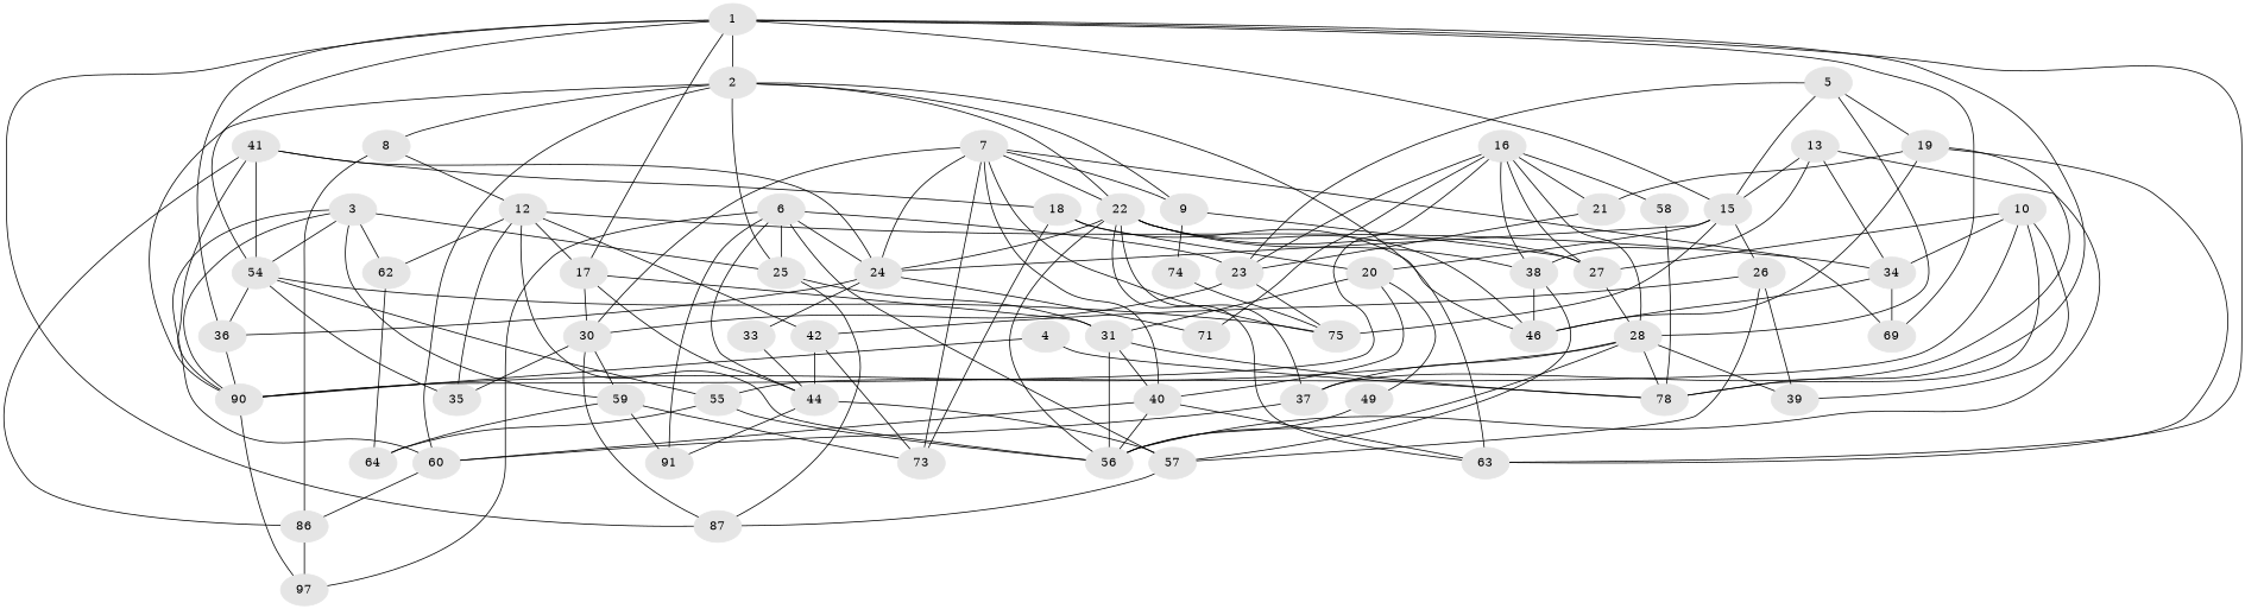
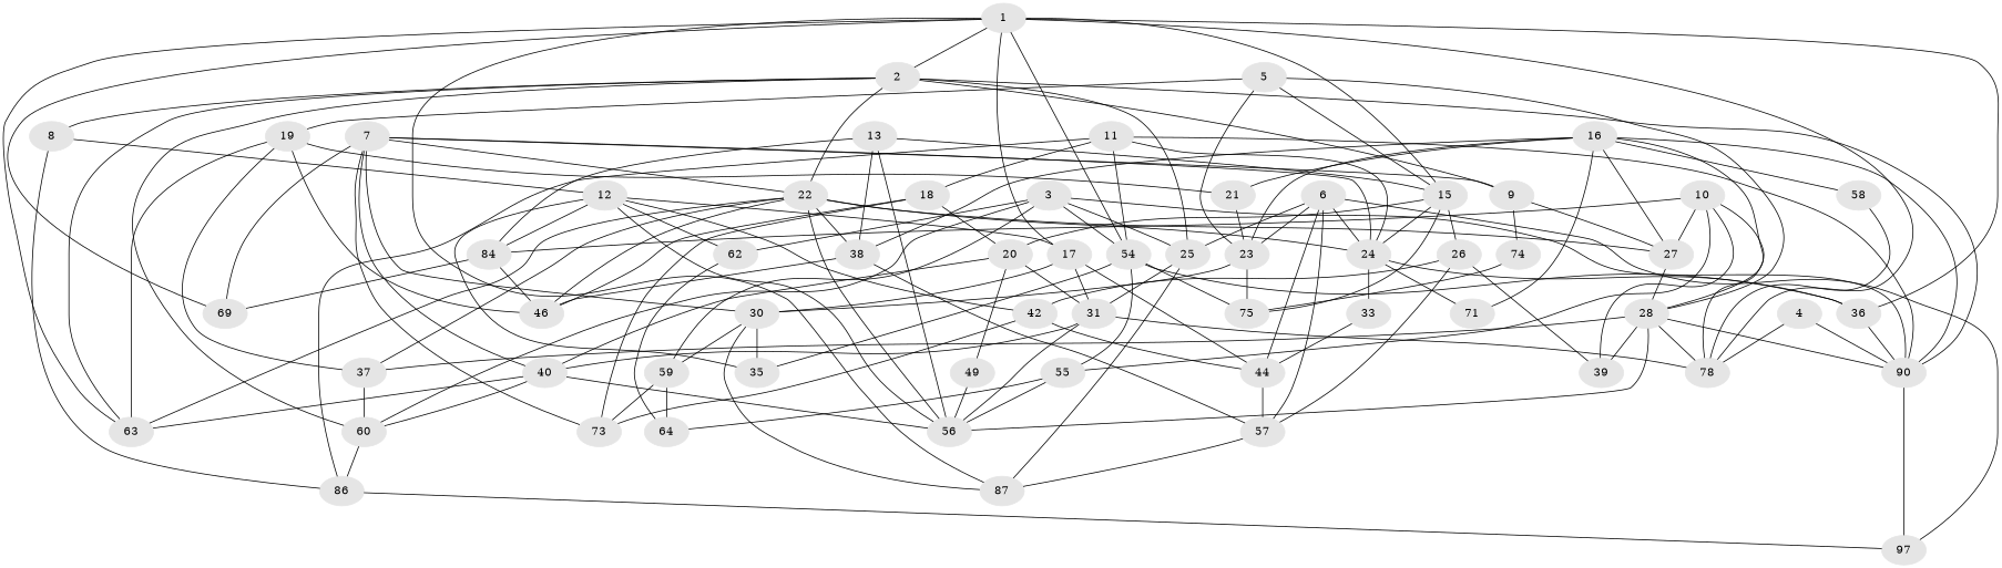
  graph {
    node [color=gray90 style=filled]
    1 [super="+51"]
    2 [super="+76"]
    n3 [label=54 super="+41"]
    15 [super="+52"]
    17
    36
    63
    69 [super="+96"]
    78 [super="+79"]
    87 [super="+92"]
    8
    9
    22 [super="+48"]
    25 [super="+81"]
    60
    n16 [label=90 super="+93"]
    75 [super="+95"]
    55 [super="+65"]
    35
    24 [super="+53"]
    20 [super="+32"]
    26 [super="+66"]
    44 [super="+72"]
    30 [super="+83"]
    31 [super="+54"]
    12 [super="+84"]
    86
    27 [super="+67"]
    74
    56 [super="+88"]
    38 [super="+50"]
    46
    37 [super="+45"]
    97
    3 [super="+85"]
    59 [super="+82"]
    62
-   91
    73
    64
    4
    5
    19 [super="+89"]
    23 [super="+68"]
    28 [super="+29"]
    21
    39
    6 [super="+80"]
    57 [super="+77"]
    71
    33
    7 [super="+61"]
    40 [super="+90"]
-   34 [super="+98"]
+   34 [super="+98" label=84]
    42
    10 [super="+94"]
    49
-   11 [super="+99" label=41]
+   11 [super="+99"]
    18
    13
    16 [super="+47"]
    58
    1 -- 2
    1 -- n3
    1 -- 15
    1 -- 17
    1 -- 36
    1 -- 63
    1 -- 69
    1 -- 78
    1 -- 87
    2 -- 63
    2 -- 8
    2 -- 9
    2 -- 22
    2 -- 25
    2 -- 60
    2 -- n16
    n3 -- 36
    n3 -- 75
    n3 -- 55
    n3 -- 35
    15 -- 75 [weight=2]
    15 -- 24
    15 -- 20
    15 -- 26
    17 -- 44
    17 -- 30
    17 -- 31
    36 -- n16
    8 -- 12
    8 -- 86
    9 -- 27
    9 -- 74
    22 -- 63
    22 -- 24
    22 -- 27
    22 -- 56
    22 -- 38
    22 -- 46
    22 -- 37
    25 -- 87
    25 -- 31
    60 -- 86
    n16 -- 97
    55 -- 56
    55 -- 64
    24 -- 36
    24 -- 71
    24 -- 33
    20 -- 31
    20 -- 40
    20 -- 49
    26 -- 39
    26 -- 57
    26 -- 42
-   44 -- 91
    44 -- 57
    30 -- 87
    30 -- 35
    30 -- 59
    31 -- 78
    31 -- 56
    31 -- 40
    12 -- 17
    12 -- 35
    12 -- 56
    12 -- 62
    12 -- 34 [weight=2]
    12 -- 42
    86 -- 97
    27 -- 28
    74 -- 75
    38 -- 46
    38 -- 57
    37 -- 60
    3 -- n3
    3 -- 25
    3 -- 60
    3 -- n16
    3 -- 59
    3 -- 62
-   59 -- 91
    59 -- 73
    59 -- 64
    62 -- 64
    4 -- 78
    4 -- n16
    5 -- 15
    5 -- 19
    5 -- 23
    5 -- 28
    19 -- 63
    19 -- 46
    19 -- 37
    19 -- 21
    23 -- 75
    23 -- 30
    28 -- 78
    28 -- n16
    28 -- 56
    28 -- 37
    28 -- 39
    21 -- 23
    6 -- 25
    6 -- 24
    6 -- 44
    6 -- 97
-   6 -- 91 [weight=2]
    6 -- 23
    6 -- 57
    57 -- 87
    33 -- 44
    7 -- 69
    7 -- 9
    7 -- 22
-   7 -- 75
    7 -- 24
    7 -- 30
    7 -- 73
    7 -- 40
    40 -- 63
    40 -- 60
    40 -- 56
    34 -- 69
    34 -- 46
    42 -- 44
    42 -- 73
    10 -- 78
    10 -- 55
    10 -- 27
    10 -- 39
    10 -- 34
    49 -- 56
    11 -- n3
    11 -- n16
    11 -- 24
    11 -- 86
    11 -- 18
    18 -- 20
    18 -- 46
    18 -- 73
    13 -- 15
    13 -- 56
    13 -- 38
    13 -- 34
    16 -- n16
    16 -- 27
    16 -- 38
    16 -- 23
    16 -- 28
    16 -- 21
    16 -- 71
    16 -- 58
    58 -- 78
  }
